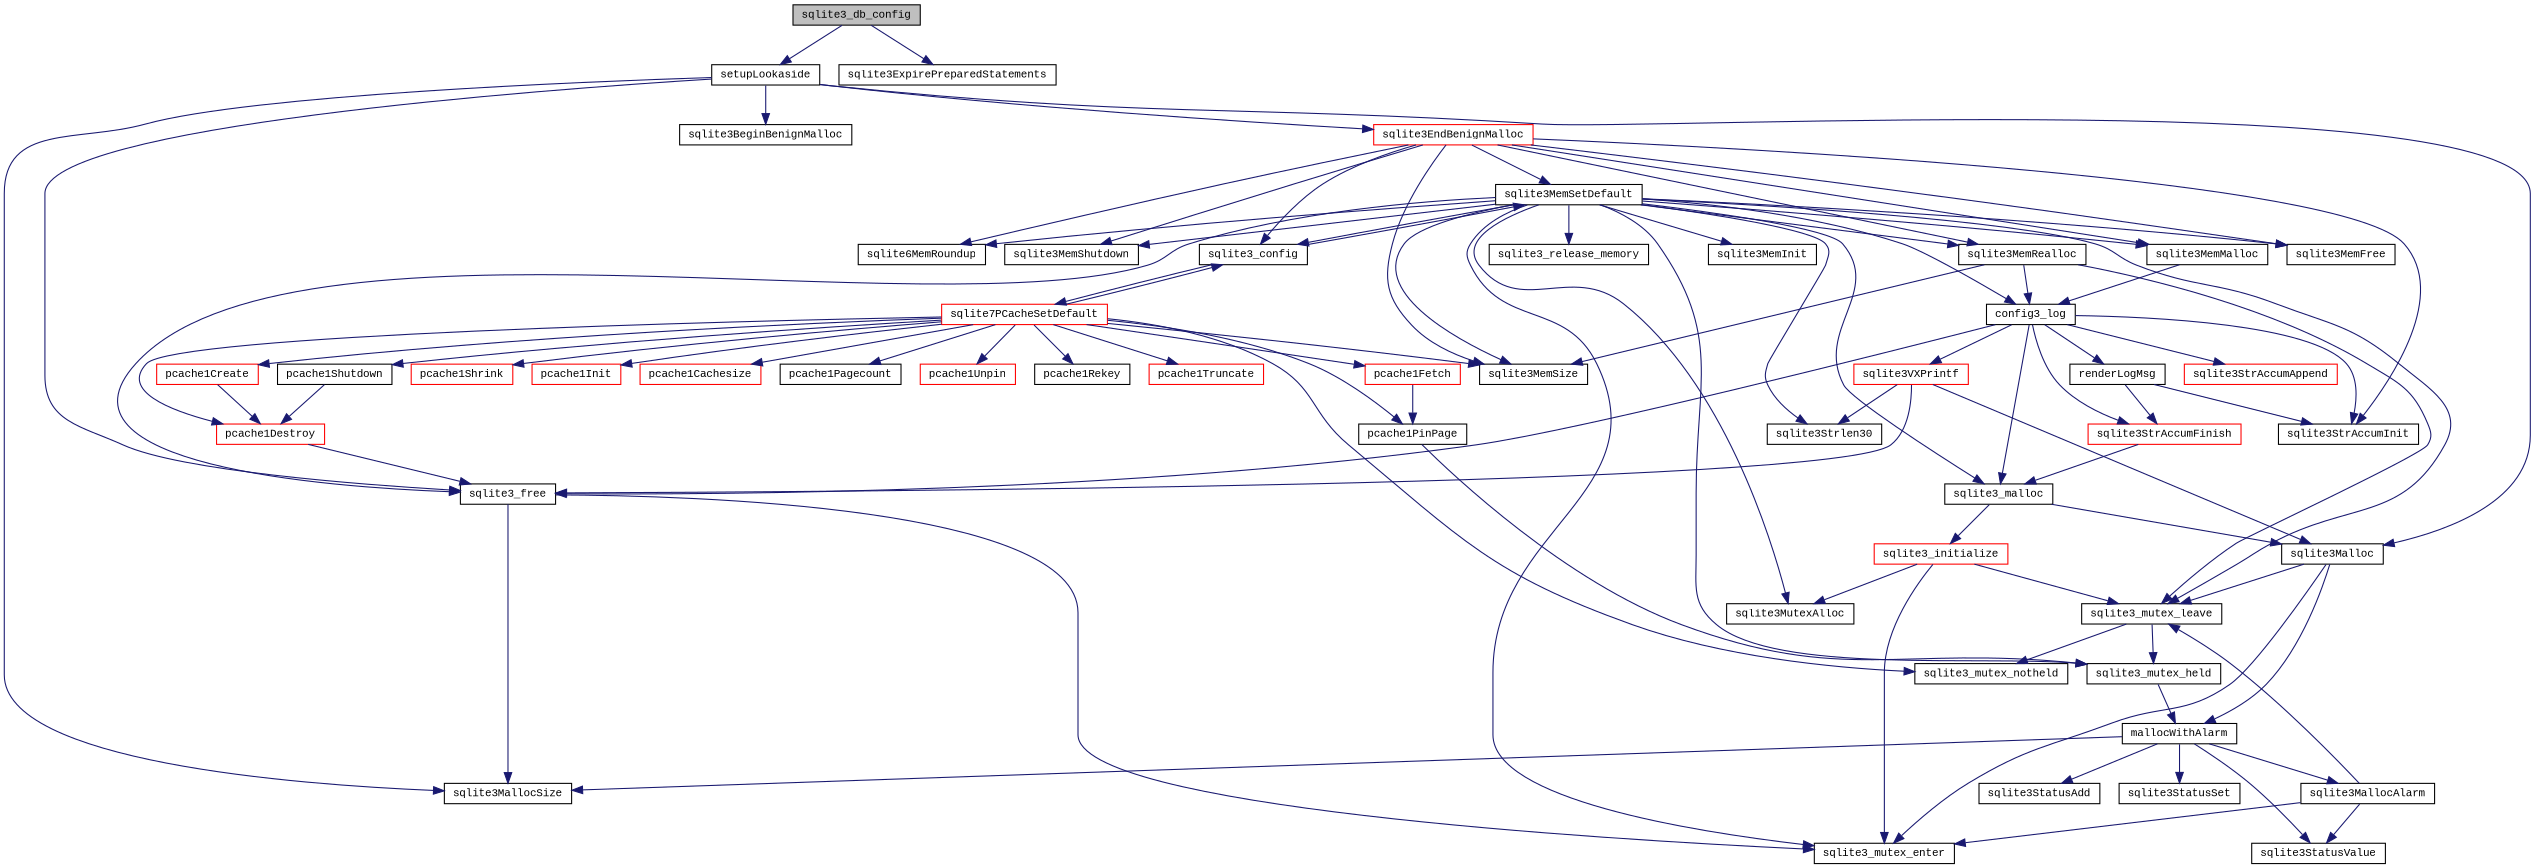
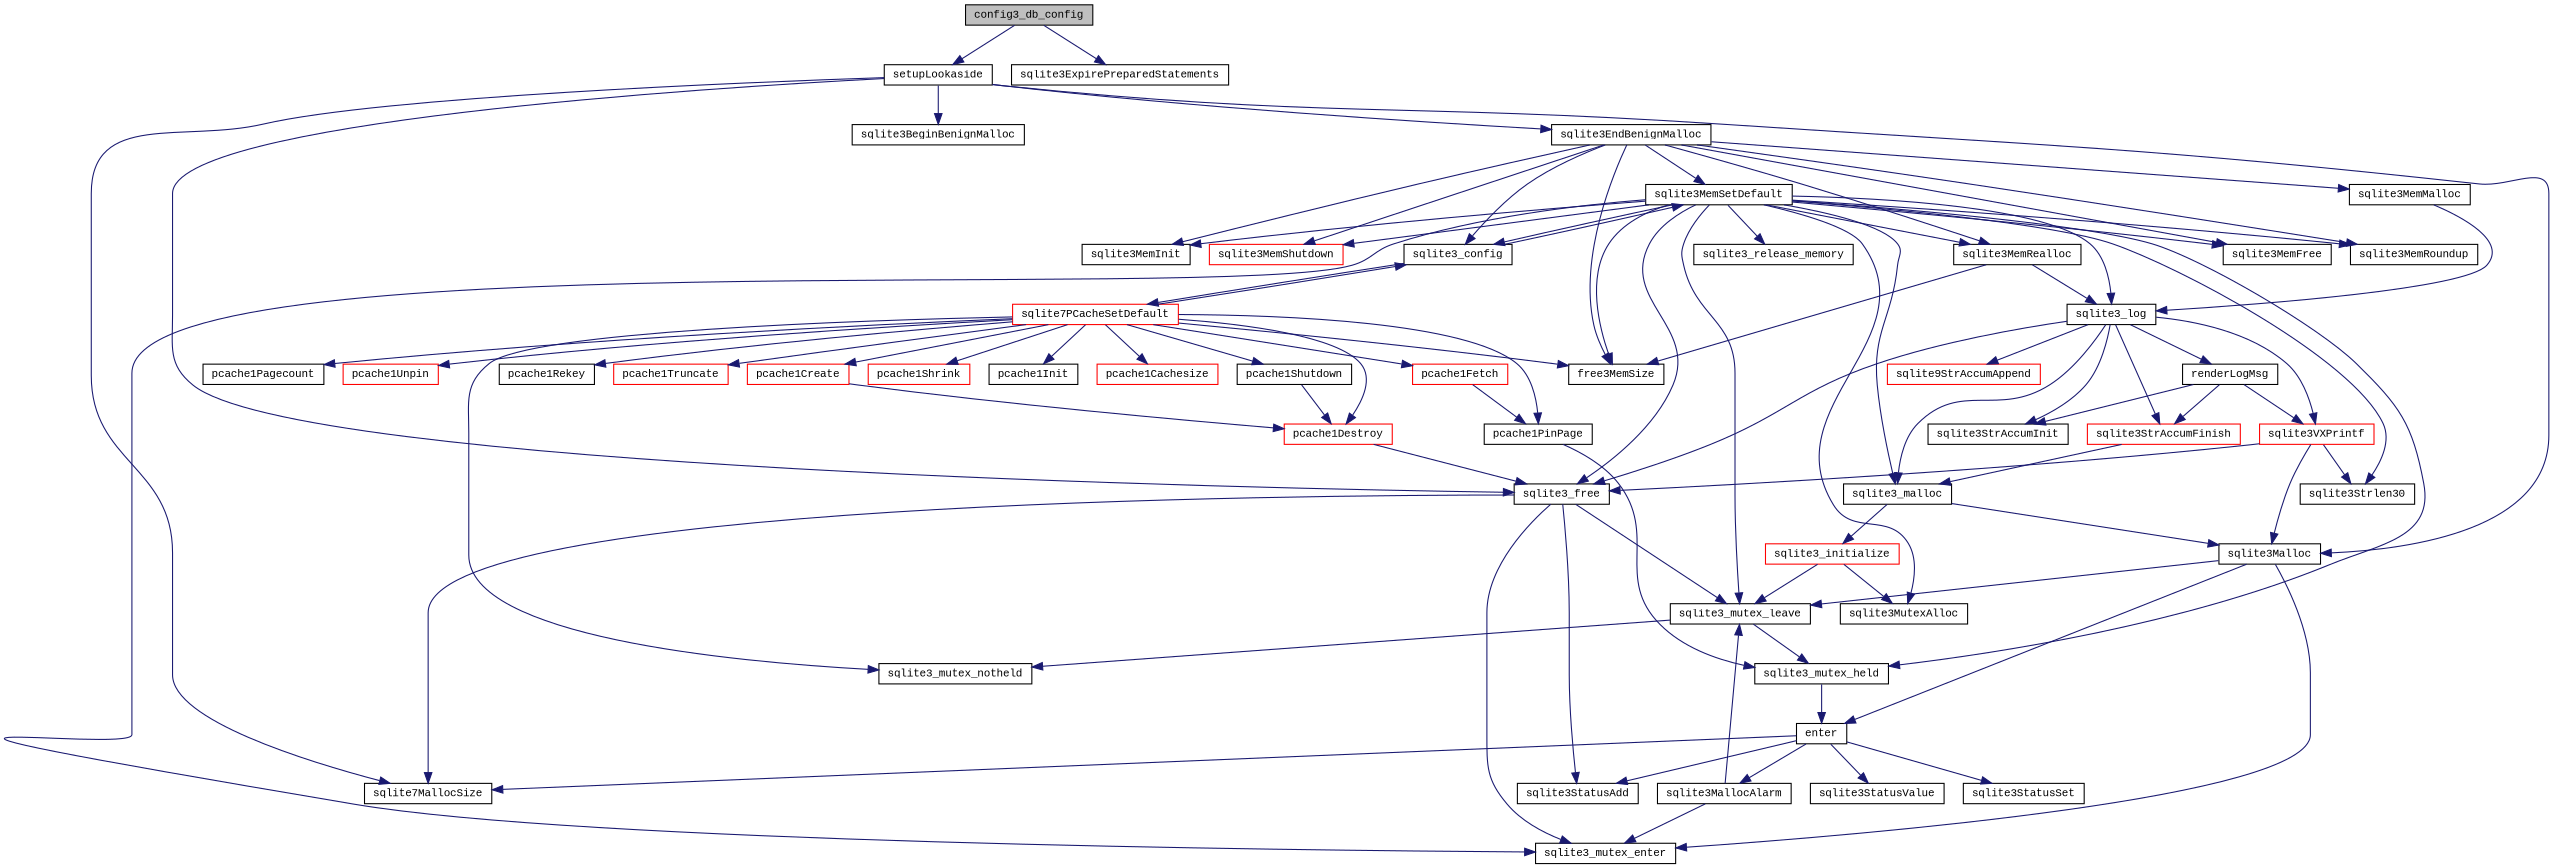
  digraph {
    fontname="Liberation Mono"
    rankdir=TB
    node [color=black fillcolor=white fontname="Liberation Mono" fontsize=10 shape=record style=filled]
    edge [color=midnightblue fontname="Liberation Mono" fontsize=10 labelfontname=FreeSans labelfontsize=10 style=solid]
-   n1 [fillcolor=grey75 fontcolor=black height=0.2 label=sqlite3_db_config width=0.4]
+   n1 [fillcolor=grey75 fontcolor=black height=0.2 label=config3_db_config width=0.4]
    n2 [height=0.2 label=setupLookaside width=0.4]
    n3 [height=0.2 label=sqlite3ExpirePreparedStatements width=0.4]
    n4 [height=0.2 label=sqlite3_free width=0.4]
-   n5 [height=0.2 label=sqlite3MallocSize width=0.4]
+   n5 [height=0.2 label=sqlite7MallocSize width=0.4]
    n6 [height=0.2 label=sqlite3BeginBenignMalloc width=0.4]
    n7 [height=0.2 label=sqlite3Malloc width=0.4]
-   n8 [color=red height=0.2 label=sqlite3EndBenignMalloc width=0.4]
+   n8 [height=0.2 label=sqlite3EndBenignMalloc width=0.4]
    n9 [height=0.2 label=sqlite3_mutex_enter width=0.4]
    n10 [height=0.2 label=sqlite3StatusAdd width=0.4]
    n11 [height=0.2 label=sqlite3_mutex_leave width=0.4]
-   n12 [height=0.2 label=mallocWithAlarm width=0.4]
+   n12 [height=0.2 label=enter width=0.4]
    n13 [height=0.2 label=sqlite3MemMalloc width=0.4]
    n14 [height=0.2 label=sqlite3MemFree width=0.4]
    n15 [height=0.2 label=sqlite3MemRealloc width=0.4]
-   n16 [height=0.2 label=sqlite3MemSize width=0.4]
-   n17 [height=0.2 label=sqlite6MemRoundup width=0.4]
+   n16 [height=0.2 label=free3MemSize width=0.4]
+   n17 [height=0.2 label=sqlite3MemRoundup width=0.4]
    n18 [height=0.2 label=sqlite3MemInit width=0.4]
-   n19 [height=0.2 label=sqlite3MemShutdown width=0.4]
+   n19 [color=red height=0.2 label=sqlite3MemShutdown width=0.4]
    n20 [height=0.2 label=sqlite3MemSetDefault width=0.4]
    n21 [height=0.2 label=sqlite3_config width=0.4]
    n22 [height=0.2 label=sqlite3_mutex_held width=0.4]
    n23 [height=0.2 label=sqlite3_mutex_notheld width=0.4]
    n24 [height=0.2 label=sqlite3StatusSet width=0.4]
    n25 [height=0.2 label=sqlite3StatusValue width=0.4]
    n26 [height=0.2 label=sqlite3MallocAlarm width=0.4]
-   n27 [height=0.2 label=config3_log width=0.4]
+   n27 [height=0.2 label=sqlite3_log width=0.4]
    n28 [height=0.2 label=sqlite3_malloc width=0.4]
    n29 [height=0.2 label=sqlite3Strlen30 width=0.4]
    n30 [height=0.2 label=sqlite3MutexAlloc width=0.4]
    n31 [height=0.2 label=sqlite3_release_memory width=0.4]
    n32 [color=red height=0.2 label=sqlite7PCacheSetDefault width=0.4]
    n33 [height=0.2 label=renderLogMsg width=0.4]
    n34 [height=0.2 label=sqlite3StrAccumInit width=0.4]
    n35 [color=red height=0.2 label=sqlite3VXPrintf width=0.4]
-   n36 [color=red height=0.2 label=sqlite3StrAccumAppend width=0.4]
+   n36 [color=red height=0.2 label=sqlite9StrAccumAppend width=0.4]
    n37 [color=red height=0.2 label=sqlite3StrAccumFinish width=0.4]
    n38 [color=red height=0.2 label=sqlite3_initialize width=0.4]
-   n39 [color=red height=0.2 label=pcache1Init width=0.4]
+   n39 [height=0.2 label=pcache1Init width=0.4]
    n40 [height=0.2 label=pcache1Shutdown width=0.4]
    n41 [color=red height=0.2 label=pcache1Destroy width=0.4]
    n42 [color=red height=0.2 label=pcache1Create width=0.4]
    n43 [color=red height=0.2 label=pcache1Cachesize width=0.4]
    n44 [height=0.2 label=pcache1Pagecount width=0.4]
    n45 [color=red height=0.2 label=pcache1Fetch width=0.4]
    n46 [height=0.2 label=pcache1PinPage width=0.4]
    n47 [color=red height=0.2 label=pcache1Unpin width=0.4]
    n48 [height=0.2 label=pcache1Rekey width=0.4]
    n49 [color=red height=0.2 label=pcache1Truncate width=0.4]
    n50 [color=red height=0.2 label=pcache1Shrink width=0.4]
    n1 -> n2
    n1 -> n3
    n2 -> n4
    n2 -> n5
    n2 -> n6
    n2 -> n7
    n2 -> n8
    n4 -> n5
    n4 -> n9
-   n15 -> n11
+   n4 -> n10
+   n4 -> n11
    n7 -> n9
    n7 -> n11
    n7 -> n12
    n8 -> n13
    n8 -> n14
    n8 -> n15
    n8 -> n16
    n8 -> n17
-   n8 -> n34
+   n8 -> n18
    n8 -> n19
    n8 -> n20
    n8 -> n21
    n11 -> n22
    n11 -> n23
    n12 -> n5
    n12 -> n10
    n12 -> n24
    n12 -> n25
    n12 -> n26
    n13 -> n27
    n15 -> n16
    n15 -> n27
    n20 -> n4
    n20 -> n9
    n20 -> n11
-   n20 -> n13
    n20 -> n14
    n20 -> n15
    n20 -> n16
    n20 -> n17
    n20 -> n18
    n20 -> n19
    n20 -> n21
    n20 -> n22
    n20 -> n27
    n20 -> n28
    n20 -> n29
    n20 -> n30
    n20 -> n31
    n21 -> n20
    n21 -> n32
    n22 -> n12
    n26 -> n9
    n26 -> n11
-   n26 -> n25
    n27 -> n4
    n27 -> n28
    n27 -> n33
    n27 -> n34
    n27 -> n35
    n27 -> n36
    n27 -> n37
    n28 -> n7
    n28 -> n38
    n32 -> n16
    n32 -> n21
    n32 -> n23
    n32 -> n39
    n32 -> n40
    n32 -> n41
    n32 -> n42
    n32 -> n43
    n32 -> n44
    n32 -> n45
    n32 -> n46
    n32 -> n47
    n32 -> n48
    n32 -> n49
    n32 -> n50
    n33 -> n34
+   n33 -> n35
    n33 -> n37
    n35 -> n4
    n35 -> n7
    n35 -> n29
    n37 -> n28
-   n38 -> n9
    n38 -> n11
    n38 -> n30
    n40 -> n41
    n41 -> n4
    n42 -> n41
    n45 -> n46
    n46 -> n22
  }
